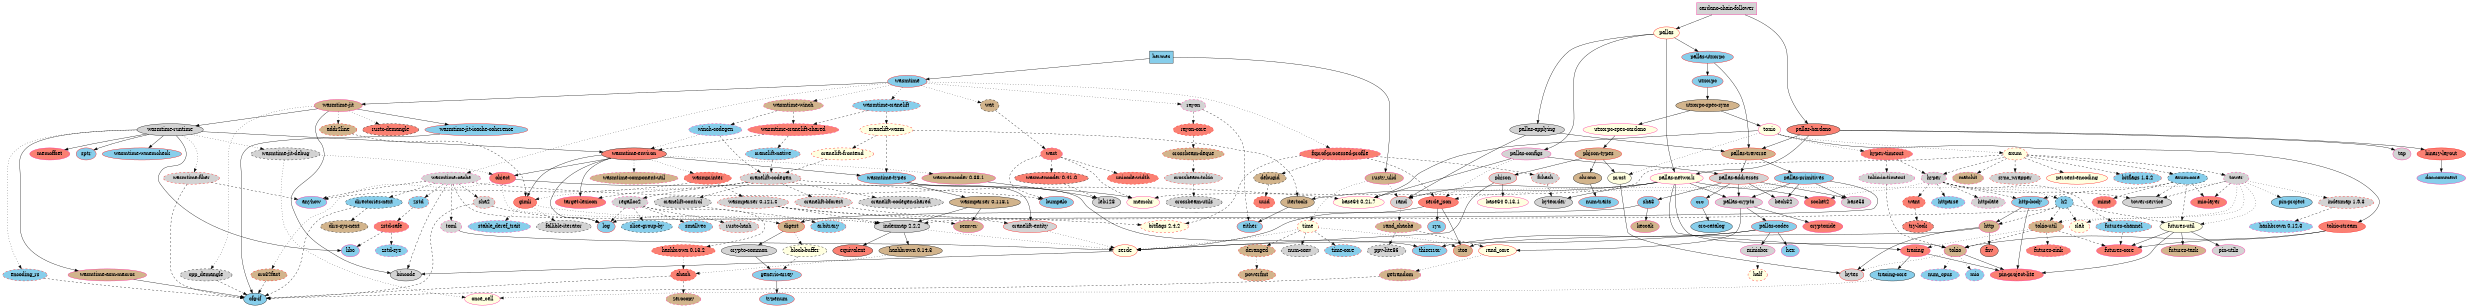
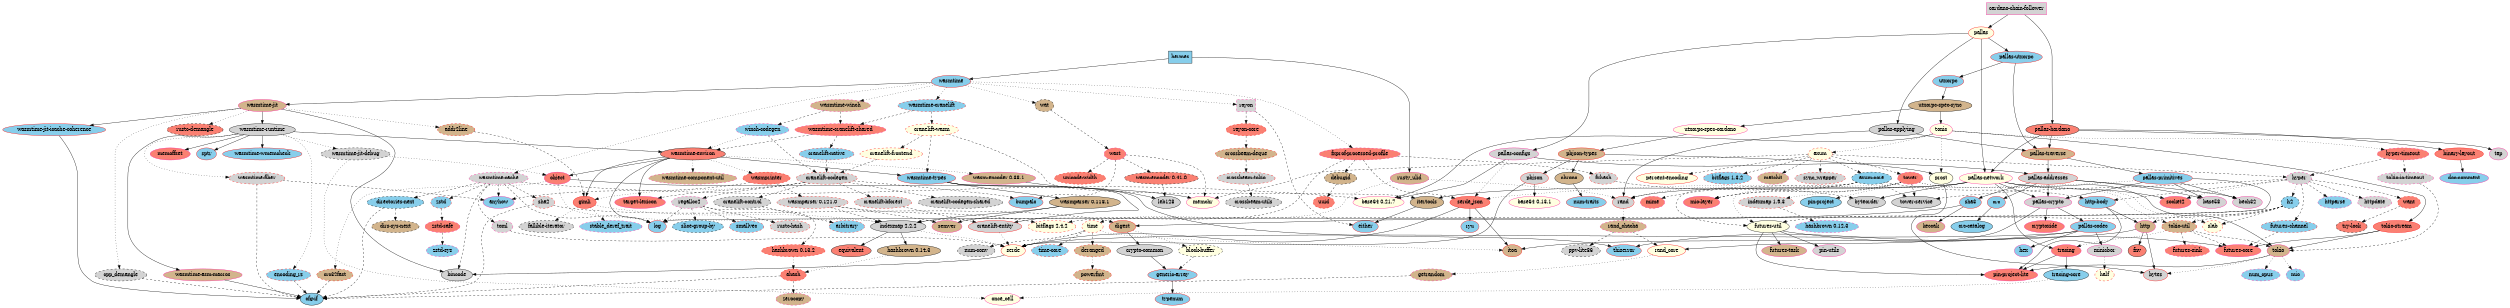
  digraph {
    node [color=red fillcolor=skyblue style=filled]
    edge [style=dashed]
    n1 [color=black label=hermes shape=box]
    n2 [color=deeppink fillcolor=tan label=rusty_ulid]
    n3 [label=wasmtime]
    n4 [fillcolor=lightgrey label=rand]
    n5 [fillcolor=lightyellow label=time style="dashed,filled"]
    n6 [color=deeppink fillcolor=salmon label="fxprof-processed-profile" style="dashed,filled"]
-   n7 [color=deeppink fillcolor=lightgrey label=rayon style="dashed,filled"]
+   n7 [color=deeppink fillcolor=lightgrey label=rayon style="dashed,filled" shape=box]
    n8 [color=deeppink fillcolor=lightgrey label="wasmtime-cache" style="dashed,filled"]
    n9 [label="wasmtime-cranelift" style="dashed,filled"]
    n10 [color=deeppink fillcolor=tan label="wasmtime-jit"]
    n11 [color=deeppink fillcolor=tan label="wasmtime-winch" style="dashed,filled"]
    n12 [color=black fillcolor=tan label=wat style="dashed,filled"]
    n13 [color=deeppink fillcolor=lightgrey label="cardano-chain-follower" shape=box]
    n14 [fillcolor=lightyellow label=pallas]
    n15 [color=black fillcolor=salmon label="pallas-hardano"]
    n16 [color=black fillcolor=lightgrey label="pallas-applying"]
    n17 [color=deeppink fillcolor=lightgrey label="pallas-configs"]
    n18 [color=deeppink fillcolor=lightyellow label="pallas-network"]
    n19 [label="pallas-utxorpc"]
    n20 [fillcolor=tan label="pallas-traverse"]
    n21 [fillcolor=salmon label="binary-layout"]
    n22 [color=deeppink fillcolor=lightgrey label=tap]
    n23 [color=deeppink fillcolor=tan label=rand_chacha style="dashed,filled"]
    n24 [fillcolor=lightyellow label=serde]
    n25 [fillcolor=tan label=deranged style="dashed,filled"]
    n26 [fillcolor=tan label=itoa]
    n27 [color=black fillcolor=lightgrey label="num-conv" style="dashed,filled"]
    n28 [label="time-core" style="dashed,filled"]
    n29 [fillcolor=salmon label=serde_json]
    n30 [fillcolor=lightyellow label="bitflags 2.4.2" style="dashed,filled"]
    n31 [color=black fillcolor=tan label=debugid style="dashed,filled"]
    n32 [fillcolor=lightgrey label=fxhash style="dashed,filled"]
    n33 [label=either]
    n34 [fillcolor=salmon label="rayon-core" style="dashed,filled"]
    n35 [color=deeppink label=anyhow]
    n36 [color=black fillcolor=lightgrey label=bincode]
    n37 [label=log]
    n38 [color=deeppink fillcolor=lightyellow label="base64 0.21.7"]
    n39 [color=black label="directories-next" style="dashed,filled"]
    n40 [fillcolor=lightgrey label=sha2 style="dashed,filled"]
    n41 [color=deeppink fillcolor=lightgrey label=toml style="dashed,filled"]
    n42 [label=zstd style="dashed,filled"]
    n43 [fillcolor=lightyellow label="cranelift-wasm" style="dashed,filled"]
    n44 [color=deeppink fillcolor=salmon label="wasmtime-cranelift-shared" style="dashed,filled"]
    n45 [color=black fillcolor=lightgrey label="wasmtime-runtime"]
    n46 [fillcolor=tan label=addr2line style="dashed,filled"]
    n47 [color=black fillcolor=lightgrey label=cpp_demangle style="dashed,filled"]
    n48 [color=black fillcolor=salmon label="rustc-demangle" style="dashed,filled"]
    n49 [label="wasmtime-jit-icache-coherence"]
    n50 [color=deeppink label="winch-codegen" style="dashed,filled"]
    n51 [color=deeppink fillcolor=salmon label=wast style="dashed,filled"]
    n52 [fillcolor=lightgrey label="pallas-addresses"]
    n53 [color=deeppink fillcolor=tan label=tokio]
    n54 [color=deeppink fillcolor=salmon label=tracing]
    n55 [color=deeppink fillcolor=lightgrey label="pallas-crypto"]
    n56 [color=black fillcolor=lightgrey label=byteorder]
    n57 [color=black fillcolor=tan label=itertools]
    n58 [color=deeppink fillcolor=salmon label=socket2]
    n59 [label=utxorpc]
    n60 [label="pallas-primitives"]
    n61 [color=deeppink label="doc-comment"]
    n62 [label=thiserror]
    n63 [fillcolor=lightgrey label=bytes]
    n64 [color=deeppink label=mio style="dashed,filled"]
    n65 [color=deeppink label=num_cpus style="dashed,filled"]
    n66 [color=deeppink fillcolor=salmon label="pin-project-lite"]
    n67 [color=black label="tracing-core"]
    n68 [color=deeppink fillcolor=lightyellow label=once_cell]
    n69 [fillcolor=lightyellow label=rand_core]
    n70 [color=black fillcolor=lightgrey label="ppv-lite86" style="dashed,filled"]
    n71 [fillcolor=tan label=powerfmt style="dashed,filled"]
    n72 [label=bumpalo]
    n73 [color=black label="cfg-if"]
    n74 [label=encoding_rs style="dashed,filled"]
    n75 [label=ryu]
    n76 [fillcolor=salmon label=uuid style="dashed,filled"]
    n77 [color=black fillcolor=lightgrey label="indexmap 2.2.2"]
    n78 [color=black fillcolor=salmon label=equivalent]
    n79 [color=black fillcolor=tan label="hashbrown 0.14.3"]
    n80 [fillcolor=salmon label=ahash style="dashed,filled"]
-   n81 [color=deeppink label=libc]
    n82 [color=deeppink fillcolor=salmon label=object]
    n83 [fillcolor=tan label=crc32fast style="dashed,filled"]
    n84 [color=deeppink fillcolor=lightyellow label=memchr]
    n85 [fillcolor=tan label="crossbeam-deque" style="dashed,filled"]
    n86 [color=deeppink fillcolor=salmon label="target-lexicon"]
    n87 [color=deeppink fillcolor=tan label="wasm-encoder 0.38.1"]
    n88 [color=black fillcolor=lightgrey label=leb128]
    n89 [color=black fillcolor=tan label="wasmparser 0.118.1"]
    n90 [color=deeppink fillcolor=tan label=semver]
    n91 [color=black fillcolor=tan label="dirs-sys-next" style="dashed,filled"]
    n92 [fillcolor=tan label=digest]
    n93 [color=deeppink fillcolor=salmon label="zstd-safe" style="dashed,filled"]
    n94 [color=deeppink fillcolor=tan label="wasmtime-component-util" style="dashed,filled"]
    n95 [label="wasmtime-types"]
    n96 [fillcolor=lightyellow label="cranelift-frontend" style="dashed,filled"]
    n97 [color=black fillcolor=salmon label="wasmtime-environ"]
    n98 [label="cranelift-native" style="dashed,filled"]
    n99 [fillcolor=salmon label=gimli]
    n100 [fillcolor=salmon label=wasmprinter style="dashed,filled"]
    n101 [color=black fillcolor=lightgrey label="fallible-iterator" style="dashed,filled"]
    n102 [color=deeppink label=stable_deref_trait style="dashed,filled"]
    n103 [fillcolor=lightgrey label="wasmparser 0.121.0" style="dashed,filled"]
    n104 [fillcolor=lightgrey label="cranelift-entity"]
    n105 [fillcolor=lightgrey label="wasmtime-fiber" style="dashed,filled"]
    n106 [color=black fillcolor=lightgrey label="wasmtime-jit-debug" style="dashed,filled"]
    n107 [color=deeppink fillcolor=salmon label=memoffset]
    n108 [label=sptr]
    n109 [color=deeppink fillcolor=tan label="wasmtime-asm-macros"]
    n110 [label="wasmtime-wmemcheck"]
    n111 [fillcolor=lightgrey label="cranelift-codegen" style="dashed,filled"]
    n112 [fillcolor=salmon label="unicode-width" style="dashed,filled"]
    n113 [color=black fillcolor=salmon label="wasm-encoder 0.41.0" style="dashed,filled"]
    n114 [color=deeppink fillcolor=lightgrey label=base58]
    n115 [color=deeppink fillcolor=lightgrey label=bech32]
    n116 [label=crc]
    n117 [label=sha3]
    n118 [label="pallas-codec"]
    n119 [color=deeppink fillcolor=salmon label=cryptoxide]
    n120 [color=black label="crc-catalog"]
    n121 [color=deeppink fillcolor=tan label=keccak]
    n122 [color=deeppink label=hex]
    n123 [color=deeppink fillcolor=lightgrey label=minicbor]
    n124 [fillcolor=lightyellow label=half style="dashed,filled"]
    n125 [color=deeppink fillcolor=tan label=getrandom style="dashed,filled"]
    n126 [color=black fillcolor=tan label="utxorpc-spec-sync"]
    n127 [color=deeppink fillcolor=tan label=zerocopy style="dashed,filled"]
    n128 [fillcolor=lightgrey label="crossbeam-tokio" style="dashed,filled"]
    n129 [color=black fillcolor=lightyellow label="block-buffer" style="dashed,filled"]
    n130 [color=black fillcolor=lightgrey label="crypto-common"]
    n131 [color=deeppink label="zstd-sys" style="dashed,filled"]
    n132 [color=black fillcolor=lightgrey label="cranelift-control" style="dashed,filled"]
    n133 [fillcolor=lightgrey label="cranelift-bforest" style="dashed,filled"]
    n134 [color=black fillcolor=lightgrey label="cranelift-codegen-shared" style="dashed,filled"]
    n135 [color=deeppink fillcolor=lightgrey label=regalloc2 style="dashed,filled"]
    n136 [label=arbitrary style="dashed,filled"]
    n137 [label=smallvec style="dashed,filled"]
    n138 [fillcolor=salmon label="hashbrown 0.13.2" style="dashed,filled"]
    n139 [fillcolor=lightgrey label="rustc-hash" style="dashed,filled"]
    n140 [color=black label="slice-group-by" style="dashed,filled"]
    n141 [color=deeppink fillcolor=lightyellow label="utxorpc-spec-cardano"]
    n142 [color=deeppink fillcolor=lightyellow label=tonic]
    n143 [color=black fillcolor=lightgrey label="crossbeam-utils" style="dashed,filled"]
    n144 [label="generic-array"]
    n145 [fillcolor=tan label="pbjson-types"]
    n146 [fillcolor=lightgrey label=pbjson]
    n147 [color=black fillcolor=lightyellow label=prost]
    n148 [color=black fillcolor=tan label=chrono]
    n149 [fillcolor=lightyellow label=axum style="dashed,filled"]
    n150 [color=deeppink fillcolor=salmon label="hyper-timeout" style="dashed,filled"]
    n151 [fillcolor=salmon label="tokio-stream"]
    n152 [label=typenum]
    n153 [color=deeppink fillcolor=lightyellow label="base64 0.13.1"]
    n154 [label="num-traits"]
    n155 [color=deeppink fillcolor=lightgrey label=hyper style="dashed,filled"]
    n156 [fillcolor=lightyellow label="percent-encoding"]
-   n157 [color=deeppink fillcolor=lightgrey label=tower style="dashed,filled"]
+   n157 [color=deeppink fillcolor=salmon label=tower style="dashed,filled"]
    n158 [color=black label="axum-core" style="dashed,filled"]
    n159 [label="bitflags 1.3.2" style="dashed,filled"]
    n160 [color=deeppink fillcolor=tan label=matchit style="dashed,filled"]
    n161 [fillcolor=lightgrey label=sync_wrapper style="dashed,filled"]
    n162 [color=deeppink fillcolor=lightgrey label="tokio-io-timeout" style="dashed,filled"]
    n163 [color=deeppink fillcolor=salmon label="futures-core"]
    n164 [color=black label=h2 style="dashed,filled"]
    n165 [label="http-body"]
    n166 [color=black fillcolor=lightgrey label="tower-service"]
    n167 [label="futures-channel" style="dashed,filled"]
    n168 [color=deeppink label=httparse style="dashed,filled"]
    n169 [color=deeppink fillcolor=lightgrey label=httpdate style="dashed,filled"]
    n170 [fillcolor=salmon label=want style="dashed,filled"]
    n171 [color=black fillcolor=lightyellow label="futures-util"]
    n172 [fillcolor=lightyellow label=slab style="dashed,filled"]
    n173 [fillcolor=tan label="tokio-util" style="dashed,filled"]
    n174 [color=black label="pin-project"]
    n175 [color=deeppink fillcolor=salmon label="mio-layer"]
    n176 [fillcolor=lightgrey label="indexmap 1.9.3" style="dashed,filled"]
    n177 [color=deeppink fillcolor=salmon label=mime style="dashed,filled"]
    n178 [color=deeppink fillcolor=tan label="futures-task"]
    n179 [color=deeppink fillcolor=lightgrey label="pin-utils"]
    n180 [color=deeppink fillcolor=tan label=http]
    n181 [color=black fillcolor=salmon label=fnv]
    n182 [color=deeppink fillcolor=salmon label="futures-sink" style="dashed,filled"]
    n183 [color=black fillcolor=salmon label="try-lock" style="dashed,filled"]
    n184 [color=deeppink label="hashbrown 0.12.3" style="dashed,filled"]
    n1 -> n2 [style=""]
    n1 -> n3 [style=""]
    n2 -> n4 [style=dotted]
    n2 -> n5 [style=dotted]
    n3 -> n6 [style=dotted]
    n3 -> n7 [style=dotted]
    n3 -> n8 [style=dotted]
    n3 -> n9 [style=dotted]
    n3 -> n10 [style=""]
    n3 -> n11 [style=dotted]
    n3 -> n12 [style=dotted]
    n4 -> n23 [style=dotted]
    n5 -> n24 [style=dotted]
    n5 -> n25
    n5 -> n26 [style=dotted]
    n5 -> n27
    n5 -> n28
    n6 -> n29
    n6 -> n30
    n6 -> n31
    n6 -> n32
    n7 -> n33
    n7 -> n34
    n8 -> n35
    n8 -> n36
    n8 -> n37
    n8 -> n38
    n8 -> n39
    n8 -> n40
    n8 -> n41
    n8 -> n42
    n9 -> n43
    n9 -> n44
    n10 -> n36 [style=""]
    n10 -> n45 [style=""]
    n10 -> n46 [style=dotted]
    n10 -> n47 [style=dotted]
    n10 -> n48 [style=dotted]
    n10 -> n49 [style=""]
    n11 -> n44
    n11 -> n50
    n12 -> n51
    n13 -> n14 [style=""]
    n13 -> n15 [style=""]
    n14 -> n16 [style=""]
    n14 -> n17 [style=""]
    n14 -> n18 [style=""]
    n14 -> n19 [style=""]
    n15 -> n18 [style=""]
    n15 -> n20 [style=""]
    n15 -> n21 [style=""]
    n15 -> n22 [style=""]
    n16 -> n4 [style=""]
    n16 -> n20 [style=""]
    n17 -> n29 [style=dotted]
    n17 -> n38 [style=""]
    n17 -> n52 [style=""]
    n18 -> n4 [style=""]
    n18 -> n53 [style=""]
    n18 -> n54 [style=""]
    n18 -> n55 [style=""]
    n18 -> n56 [style=""]
    n18 -> n57 [style=""]
    n18 -> n58 [style=""]
    n19 -> n20 [style=""]
    n19 -> n59 [style=""]
    n20 -> n52 [style=""]
    n20 -> n60 [style=""]
    n21 -> n61 [style=""]
    n23 -> n69
    n23 -> n70
    n24 -> n36 [style=""]
    n25 -> n71 [style=dotted]
    n29 -> n24 [style=""]
    n29 -> n26 [style=""]
    n29 -> n75 [style=""]
    n31 -> n76
    n32 -> n56
    n34 -> n85
    n39 -> n73
    n39 -> n91
    n40 -> n73
    n40 -> n92
-   n41 -> n24 [style=solid]
+   n41 -> n24
    n42 -> n93
    n43 -> n57
    n43 -> n95
    n43 -> n96
    n44 -> n97
    n44 -> n98
    n45 -> n74 [style=dotted]
-   n45 -> n81 [style=""]
    n45 -> n97 [style=""]
    n45 -> n105 [style=dotted]
    n45 -> n106 [style=dotted]
    n45 -> n107 [style=""]
    n45 -> n108 [style=""]
    n45 -> n109 [style=""]
    n45 -> n110 [style=""]
    n46 -> n99
    n47 -> n73
    n49 -> n73 [style=""]
    n50 -> n97 [style=dotted]
    n50 -> n111
    n51 -> n72
    n51 -> n84
    n51 -> n112
    n51 -> n113
    n52 -> n55 [style=""]
    n52 -> n114 [style=""]
    n52 -> n115 [style=""]
    n52 -> n116 [style=""]
    n52 -> n117 [style=""]
    n53 -> n63 [style=dotted]
    n53 -> n64 [style=dotted]
    n53 -> n65 [style=dotted]
    n53 -> n66 [style=""]
    n54 -> n66 [style=""]
    n54 -> n67 [style=""]
    n55 -> n69 [style=""]
    n55 -> n118 [style=""]
    n55 -> n119 [style=""]
    n57 -> n33 [style=""]
    n59 -> n126 [style=""]
    n60 -> n29 [style=dotted]
    n60 -> n37 [style=""]
    n60 -> n55 [style=""]
    n60 -> n114 [style=""]
    n60 -> n115 [style=""]
    n67 -> n68 [style=dotted]
    n69 -> n125 [style=dotted]
    n74 -> n73
    n77 -> n24 [style=dotted]
    n77 -> n78 [style=""]
    n77 -> n79 [style=""]
    n79 -> n80 [style=dotted]
    n80 -> n73
    n80 -> n127
    n82 -> n77 [style=dotted]
    n82 -> n83 [style=dotted]
    n82 -> n84 [style=""]
    n83 -> n73
    n85 -> n128
    n87 -> n88 [style=""]
    n89 -> n77 [style=""]
    n89 -> n90 [style=""]
    n92 -> n129 [style=dotted]
    n92 -> n130 [style=""]
-   n93 -> n81
    n93 -> n131
    n95 -> n62 [style=""]
    n95 -> n89 [style=""]
    n95 -> n104 [style=""]
    n96 -> n111
    n97 -> n37 [style=""]
    n97 -> n82 [style=""]
    n97 -> n86 [style=""]
    n97 -> n87 [style=dotted]
    n97 -> n94 [style=dotted]
    n97 -> n95 [style=""]
    n97 -> n99 [style=""]
    n97 -> n100 [style=dotted]
    n98 -> n111
    n99 -> n77 [style=dotted]
    n99 -> n101 [style=dotted]
    n99 -> n102 [style=dotted]
    n100 -> n35
    n100 -> n103
    n103 -> n30
    n103 -> n77
    n103 -> n90
    n104 -> n24 [style=dotted]
    n105 -> n35
    n105 -> n73
    n106 -> n68 [style=dotted]
    n106 -> n82 [style=dotted]
    n109 -> n73 [style=""]
    n111 -> n72
    n111 -> n86
    n111 -> n99 [style=dotted]
    n111 -> n132
    n111 -> n133
    n111 -> n134
    n111 -> n135
    n113 -> n88
    n116 -> n120 [style=""]
    n117 -> n92 [style=""]
    n117 -> n121 [style=""]
    n118 -> n24 [style=""]
    n118 -> n62 [style=""]
    n118 -> n122 [style=""]
    n118 -> n123 [style=""]
    n123 -> n124 [style=dotted]
    n125 -> n73
    n126 -> n141 [style=""]
    n126 -> n142 [style=""]
    n128 -> n143
    n129 -> n144
    n130 -> n144 [style=""]
    n132 -> n136
    n133 -> n104
    n135 -> n37
    n135 -> n137
    n135 -> n138
    n135 -> n139
    n135 -> n140
    n138 -> n80 [style=dotted]
    n141 -> n145 [style=""]
    n142 -> n38 [style=""]
    n142 -> n147 [style=dotted]
    n142 -> n149 [style=dotted]
    n142 -> n150 [style=dotted]
    n142 -> n151 [style=""]
    n144 -> n152 [style=""]
    n145 -> n146 [style=""]
    n145 -> n147 [style=""]
    n145 -> n148 [style=""]
    n146 -> n24 [style=""]
    n146 -> n153 [style=""]
    n147 -> n63 [style=""]
    n148 -> n154 [style=""]
    n149 -> n84
    n149 -> n155
    n149 -> n156
    n149 -> n157
    n149 -> n158
    n149 -> n159
    n149 -> n160
    n149 -> n161
    n150 -> n155
    n150 -> n162
    n151 -> n53 [style=""]
    n151 -> n163 [style=""]
    n155 -> n58 [style=dotted]
    n155 -> n164 [style=dotted]
    n155 -> n165
    n155 -> n166
    n155 -> n167
    n155 -> n168
    n155 -> n169
    n155 -> n170
    n157 -> n4 [style=dotted]
    n157 -> n166
    n157 -> n171 [style=dotted]
    n157 -> n172 [style=dotted]
    n157 -> n173 [style=dotted]
    n157 -> n174 [style=dotted]
    n157 -> n175
    n157 -> n176 [style=dotted]
    n158 -> n165
    n158 -> n166
    n158 -> n171
    n158 -> n175
    n158 -> n177
    n162 -> n53
    n164 -> n77
    n164 -> n171
    n164 -> n172
    n164 -> n173
    n164 -> n180
    n165 -> n66 [style=""]
    n165 -> n180 [style=""]
    n167 -> n163
    n170 -> n183
    n171 -> n66 [style=""]
    n171 -> n163 [style=""]
    n171 -> n178 [style=""]
    n171 -> n179 [style=""]
    n173 -> n53
    n173 -> n54 [style=dotted]
    n173 -> n163
    n173 -> n182
    n176 -> n184
    n180 -> n26 [style=""]
    n180 -> n63 [style=""]
    n180 -> n181 [style=""]
  }
